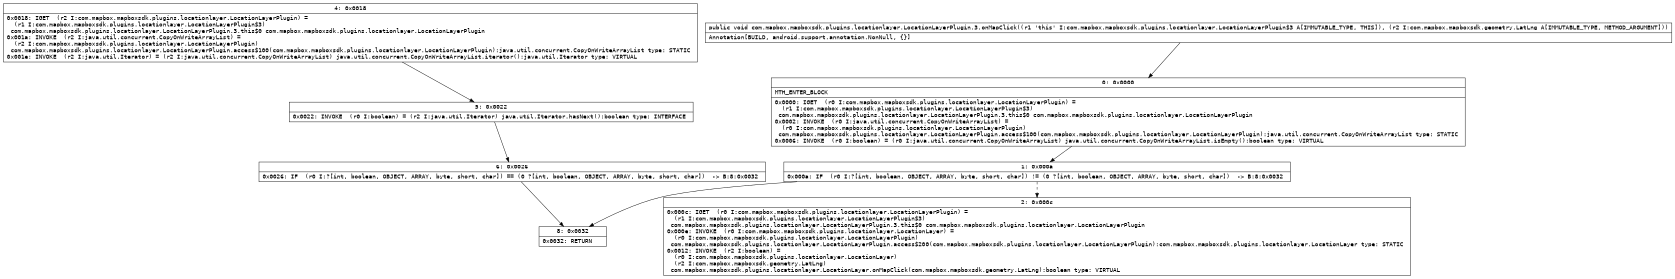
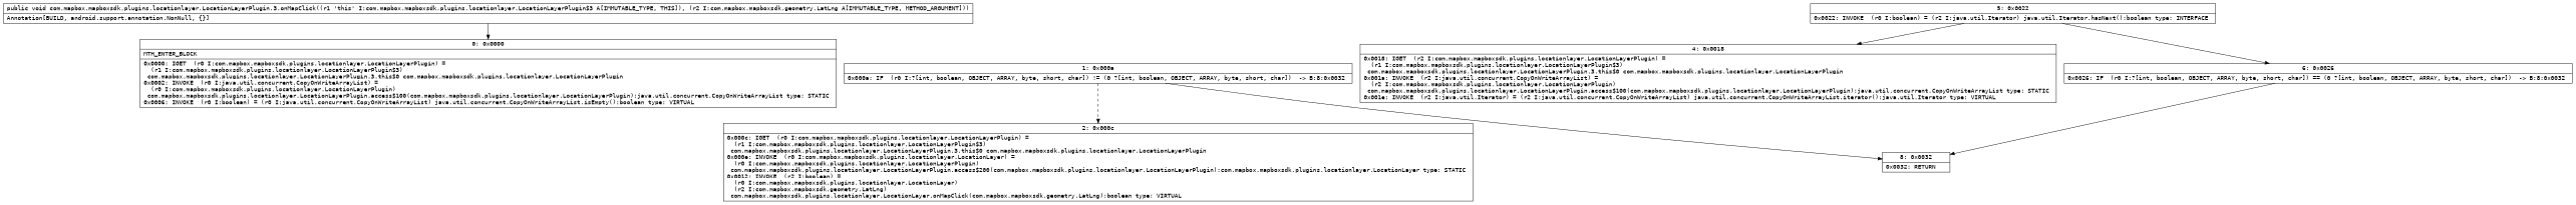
  digraph {
    fontname="DejaVu Sans Mono"
    node [fontname="DejaVu Sans Mono" shape=record]
    edge [fontname="DejaVu Sans Mono"]
    n1 [label="{0\:\ 0x0000|MTH_ENTER_BLOCK\l|0x0000: IGET  (r0 I:com.mapbox.mapboxsdk.plugins.locationlayer.LocationLayerPlugin) = \l  (r1 I:com.mapbox.mapboxsdk.plugins.locationlayer.LocationLayerPlugin$3)\l com.mapbox.mapboxsdk.plugins.locationlayer.LocationLayerPlugin.3.this$0 com.mapbox.mapboxsdk.plugins.locationlayer.LocationLayerPlugin \l0x0002: INVOKE  (r0 I:java.util.concurrent.CopyOnWriteArrayList) = \l  (r0 I:com.mapbox.mapboxsdk.plugins.locationlayer.LocationLayerPlugin)\l com.mapbox.mapboxsdk.plugins.locationlayer.LocationLayerPlugin.access$100(com.mapbox.mapboxsdk.plugins.locationlayer.LocationLayerPlugin):java.util.concurrent.CopyOnWriteArrayList type: STATIC \l0x0006: INVOKE  (r0 I:boolean) = (r0 I:java.util.concurrent.CopyOnWriteArrayList) java.util.concurrent.CopyOnWriteArrayList.isEmpty():boolean type: VIRTUAL \l}"]
    n2 [label="{1\:\ 0x000a|0x000a: IF  (r0 I:?[int, boolean, OBJECT, ARRAY, byte, short, char]) != (0 ?[int, boolean, OBJECT, ARRAY, byte, short, char])  \-\> B:8:0x0032 \l}"]
    n3 [label="{2\:\ 0x000c|0x000c: IGET  (r0 I:com.mapbox.mapboxsdk.plugins.locationlayer.LocationLayerPlugin) = \l  (r1 I:com.mapbox.mapboxsdk.plugins.locationlayer.LocationLayerPlugin$3)\l com.mapbox.mapboxsdk.plugins.locationlayer.LocationLayerPlugin.3.this$0 com.mapbox.mapboxsdk.plugins.locationlayer.LocationLayerPlugin \l0x000e: INVOKE  (r0 I:com.mapbox.mapboxsdk.plugins.locationlayer.LocationLayer) = \l  (r0 I:com.mapbox.mapboxsdk.plugins.locationlayer.LocationLayerPlugin)\l com.mapbox.mapboxsdk.plugins.locationlayer.LocationLayerPlugin.access$200(com.mapbox.mapboxsdk.plugins.locationlayer.LocationLayerPlugin):com.mapbox.mapboxsdk.plugins.locationlayer.LocationLayer type: STATIC \l0x0012: INVOKE  (r2 I:boolean) = \l  (r0 I:com.mapbox.mapboxsdk.plugins.locationlayer.LocationLayer)\l  (r2 I:com.mapbox.mapboxsdk.geometry.LatLng)\l com.mapbox.mapboxsdk.plugins.locationlayer.LocationLayer.onMapClick(com.mapbox.mapboxsdk.geometry.LatLng):boolean type: VIRTUAL \l}"]
    n4 [label="{8\:\ 0x0032|0x0032: RETURN   \l}"]
    n5 [label="{4\:\ 0x0018|0x0018: IGET  (r2 I:com.mapbox.mapboxsdk.plugins.locationlayer.LocationLayerPlugin) = \l  (r1 I:com.mapbox.mapboxsdk.plugins.locationlayer.LocationLayerPlugin$3)\l com.mapbox.mapboxsdk.plugins.locationlayer.LocationLayerPlugin.3.this$0 com.mapbox.mapboxsdk.plugins.locationlayer.LocationLayerPlugin \l0x001a: INVOKE  (r2 I:java.util.concurrent.CopyOnWriteArrayList) = \l  (r2 I:com.mapbox.mapboxsdk.plugins.locationlayer.LocationLayerPlugin)\l com.mapbox.mapboxsdk.plugins.locationlayer.LocationLayerPlugin.access$100(com.mapbox.mapboxsdk.plugins.locationlayer.LocationLayerPlugin):java.util.concurrent.CopyOnWriteArrayList type: STATIC \l0x001e: INVOKE  (r2 I:java.util.Iterator) = (r2 I:java.util.concurrent.CopyOnWriteArrayList) java.util.concurrent.CopyOnWriteArrayList.iterator():java.util.Iterator type: VIRTUAL \l}"]
    n6 [label="{5\:\ 0x0022|0x0022: INVOKE  (r0 I:boolean) = (r2 I:java.util.Iterator) java.util.Iterator.hasNext():boolean type: INTERFACE \l}"]
    n7 [label="{6\:\ 0x0026|0x0026: IF  (r0 I:?[int, boolean, OBJECT, ARRAY, byte, short, char]) == (0 ?[int, boolean, OBJECT, ARRAY, byte, short, char])  \-\> B:8:0x0032 \l}"]
    n8 [label="{public void com.mapbox.mapboxsdk.plugins.locationlayer.LocationLayerPlugin.3.onMapClick((r1 'this' I:com.mapbox.mapboxsdk.plugins.locationlayer.LocationLayerPlugin$3 A[IMMUTABLE_TYPE, THIS]), (r2 I:com.mapbox.mapboxsdk.geometry.LatLng A[IMMUTABLE_TYPE, METHOD_ARGUMENT]))  | Annotation[BUILD, android.support.annotation.NonNull, \{\}]\l}"]
-   n1 -> n2
    n2 -> n3 [style=dashed]
    n2 -> n4
-   n5 -> n6
+   n6 -> n5
    n6 -> n7
    n7 -> n4
    n8 -> n1
  }
